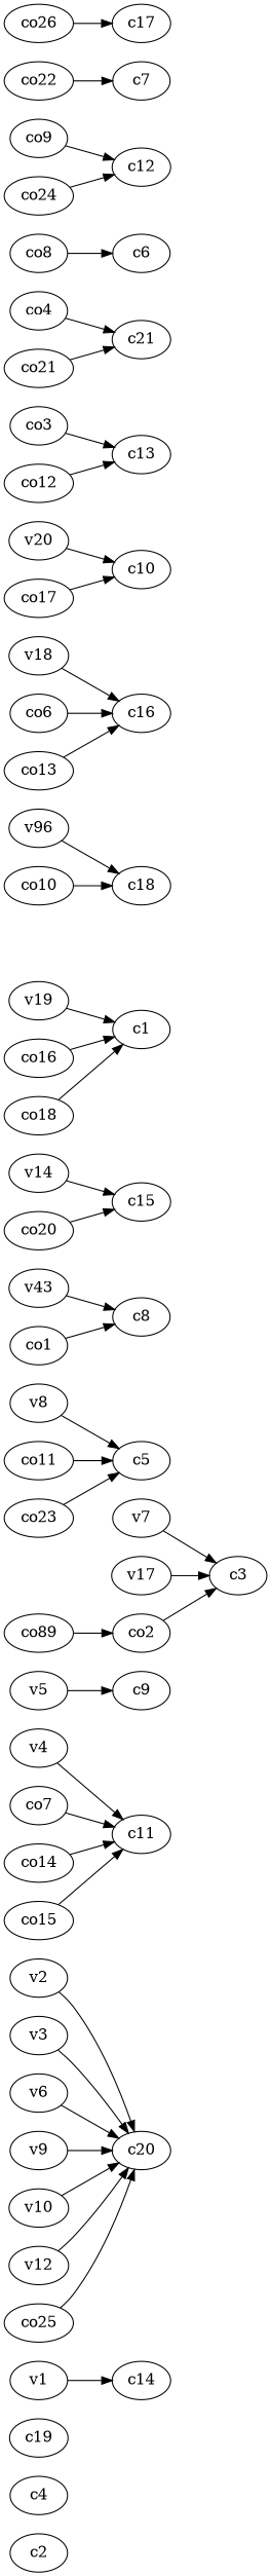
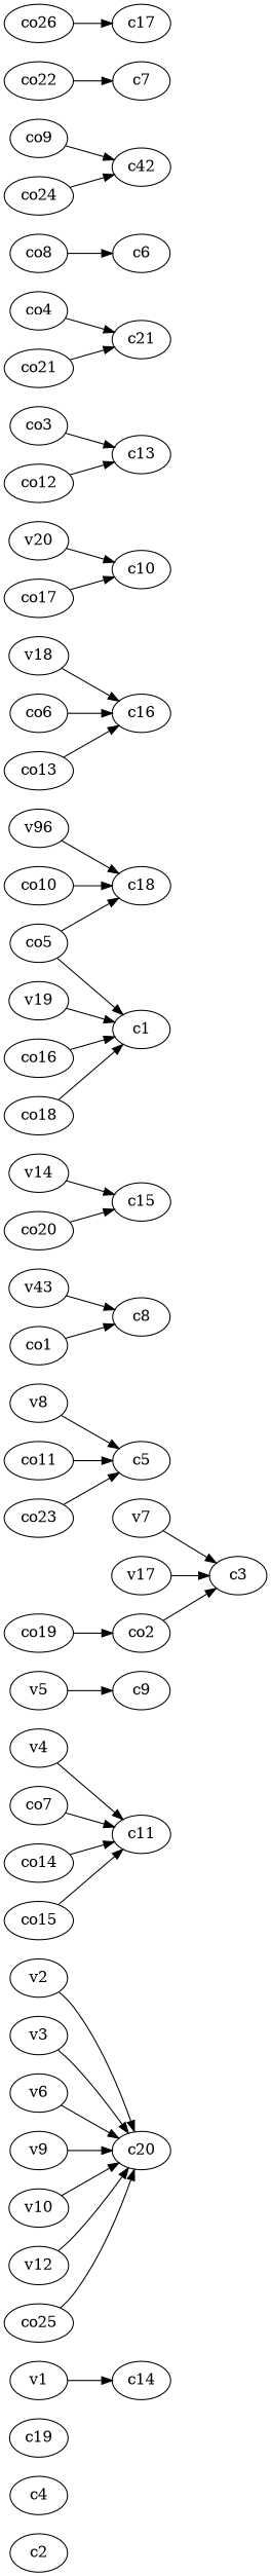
  strict digraph {
    rankdir=LR
    edge [weight=1]
    c2
    c4
    c19
    v1
    c14
    v2
    c20
    v3
    v4
    c11
    v5
    c9
    v6
    v7
    c3
    v8
    c5
    v9
    v10
    v12
    n21 [label=v43]
    c8
    v14
    c15
    n25 [label=v96]
    c18
    v17
    v18
    c16
    v19
    c1
    v20
    c10
    co1
    co2
    co3
    c13
    co4
    c21
+   co5
    co6
    co7
    co8
    c6
    co9
-   c12
+   c12 [label=c42]
    co10
    co11
    co12
    co13
    co14
    co15
    co16
    co17
    co18
-   co19 [label=co89]
+   co19
    co20
    co21
    co22
    c7
    co23
    co24
    co25
    co26
    c17
    v1 -> c14
    v2 -> c20
    v3 -> c20
    v4 -> c11
    v5 -> c9
    v6 -> c20
    v7 -> c3
    v8 -> c5
    v9 -> c20
    v10 -> c20
    v12 -> c20
    n21 -> c8
    v14 -> c15
    n25 -> c18
    v17 -> c3
    v18 -> c16
    v19 -> c1
    v20 -> c10
    co1 -> c8
    co2 -> c3
    co3 -> c13
    co4 -> c21
+   co5 -> c18
+   co5 -> c1
    co6 -> c16
    co7 -> c11
    co8 -> c6
    co9 -> c12
    co10 -> c18
    co11 -> c5
    co12 -> c13
    co13 -> c16
    co14 -> c11
    co15 -> c11
    co16 -> c1
    co17 -> c10
    co18 -> c1
    co19 -> co2
    co20 -> c15
    co21 -> c21
    co22 -> c7
    co23 -> c5
    co24 -> c12
    co25 -> c20
    co26 -> c17
  }
